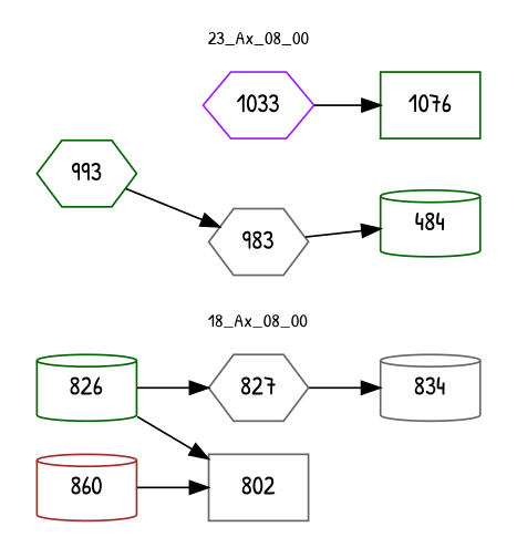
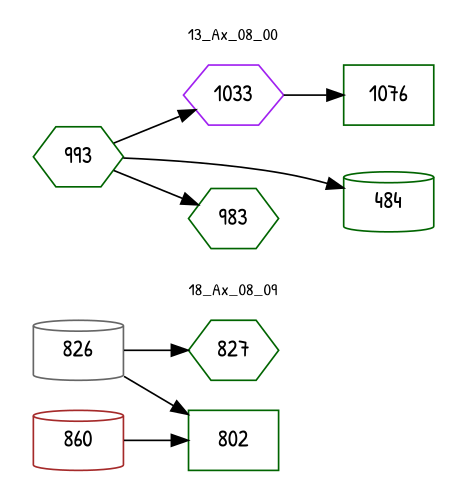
  digraph {
    fontname="Patrick Hand"
    rankdir=LR
    node [color=darkgreen fontname="Patrick Hand" shape=cylinder]
    edge [color=black fontname="Patrick Hand"]
-   n1 [label=826]
+   n1 [color=gray40 label=826]
    n2 [color=brown label=860]
-   n3 [color=gray40 label=827 shape=hexagon]
-   n4 [color=gray40 label=802 shape=box]
-   n5 [color=gray40 label=834]
+   n3 [label=827 shape=hexagon]
+   n4 [label=802 shape=box]
    n6 [label=993 shape=hexagon]
-   n7 [color=gray40 label=983 shape=hexagon]
+   n7 [label=983 shape=hexagon]
    n8 [color=purple label=1033 shape=hexagon]
    n9 [label=484]
    n10 [label=1076 shape=box]
    subgraph cluster_1 {
      color=white
      fontsize=10
-     label="18_Ax_08_00"
+     label="18_Ax_08_09"
      n1
      n2
      n3
      n4
-     n5
    }
    subgraph cluster_2 {
      color=white
      fontsize=10
-     label="23_Ax_08_00"
+     label="13_Ax_08_00"
      n6
      n7
      n8
      n9
      n10
    }
    n1 -> n3
    n1 -> n4
    n2 -> n4
-   n3 -> n5
    n6 -> n7
-   n7 -> n9
+   n6 -> n8
+   n6 -> n9
    n8 -> n10
  }
